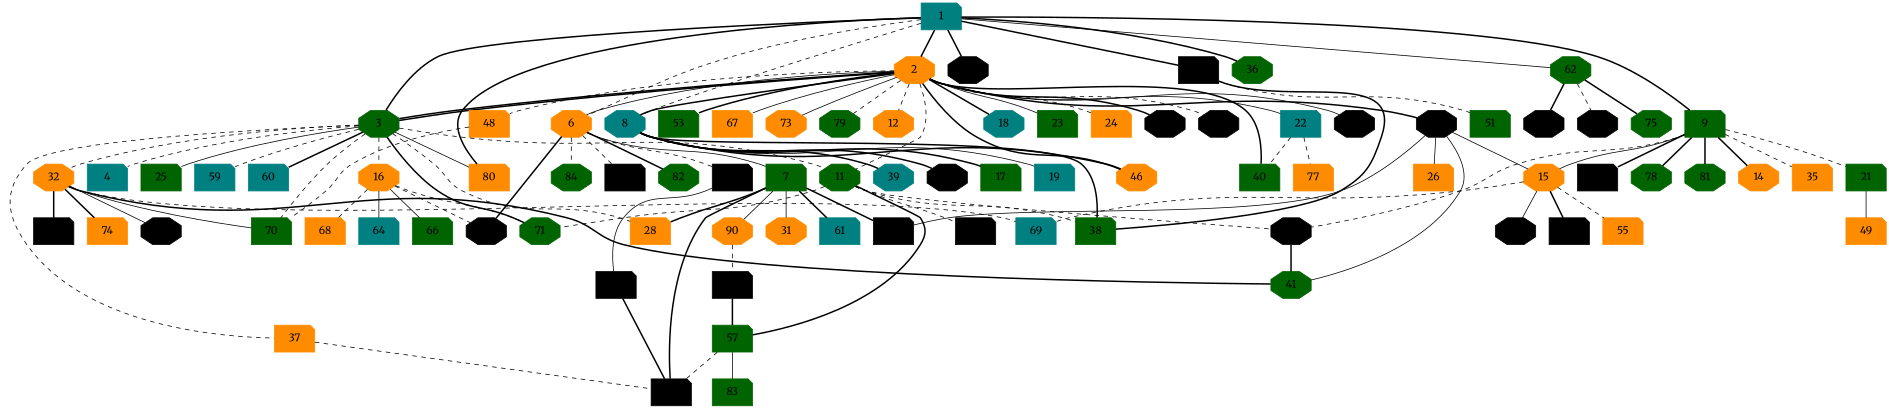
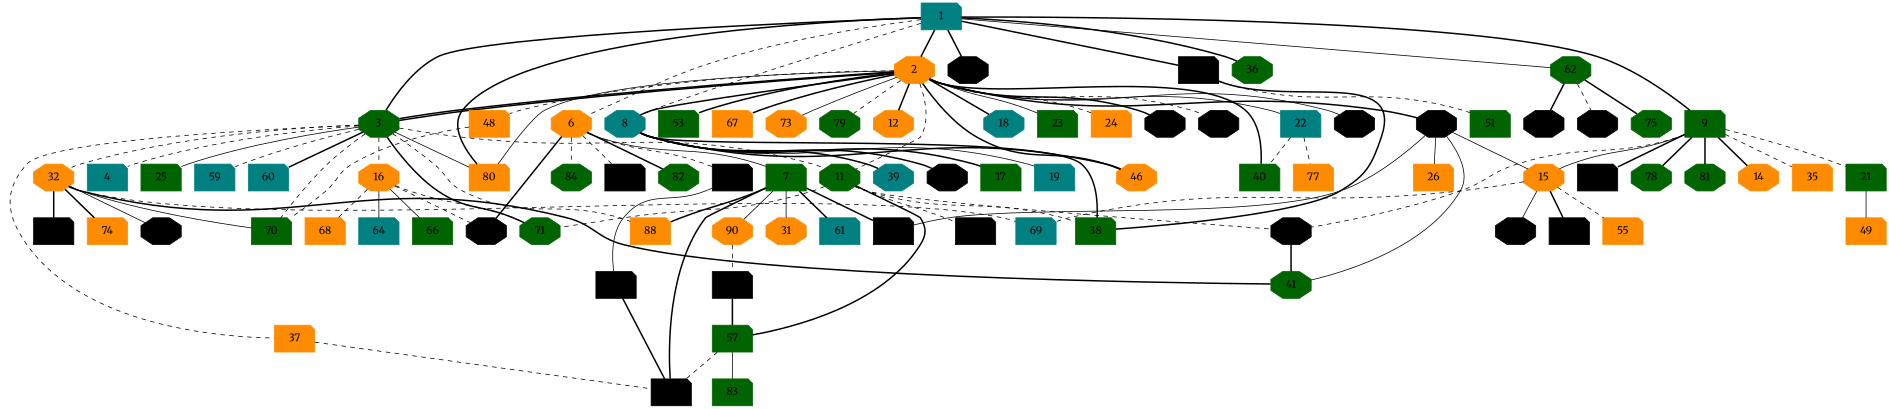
  graph {
    fontname=Merriweather
    node [color=darkgreen fontname=Merriweather shape=note style=filled]
    edge [fontname=Merriweather style=bold]
    1 [color=teal]
    2 [color=darkorange shape=octagon]
    3 [shape=octagon]
    6 [color=darkorange shape=octagon]
    8 [color=teal shape=octagon]
    9
    29 [color=black shape=octagon]
    34 [color=black]
    36 [shape=octagon]
    62 [shape=octagon]
    80 [color=darkorange]
    5 [color=black shape=octagon]
    11 [shape=octagon]
    12 [color=darkorange shape=octagon]
    18 [color=teal shape=octagon]
    22 [color=teal]
    23
    24 [color=darkorange]
    30 [color=black shape=octagon]
    40
    42 [color=black shape=octagon]
    43 [color=black shape=octagon]
    46 [color=darkorange shape=octagon]
    48 [color=darkorange]
    53
    67 [color=darkorange]
    73 [color=darkorange shape=octagon]
    79 [shape=octagon]
    4 [color=teal]
    16 [color=darkorange shape=octagon]
    25
-   28 [color=darkorange]
+   28 [color=darkorange label=88]
    32 [color=darkorange shape=octagon]
    37 [color=darkorange]
    59 [color=teal]
    60 [color=teal]
    70
    71 [shape=octagon]
    7
    13 [color=black]
    63 [color=black]
    82 [shape=octagon]
    84 [shape=octagon]
    85 [color=black shape=octagon]
    10 [color=black shape=octagon]
    17
    19 [color=teal]
    38
    39 [color=teal shape=octagon]
    15 [color=darkorange shape=octagon]
    14 [color=darkorange shape=octagon]
    20 [color=black shape=octagon]
    21
    35 [color=darkorange]
    47 [color=black]
    78 [shape=octagon]
    81 [shape=octagon]
    51
    65 [color=black shape=octagon]
    72 [color=black shape=octagon]
    75 [shape=octagon]
    26 [color=darkorange]
    27 [color=black]
    41 [shape=octagon]
    44 [color=black]
    57
    77 [color=darkorange]
    64 [color=teal]
    66
    68 [color=darkorange]
    69 [color=teal]
    45 [color=black shape=octagon]
    56 [color=black]
    74 [color=darkorange]
    76 [color=black]
    33 [color=black shape=octagon]
    54 [color=black]
    55 [color=darkorange]
    31 [color=darkorange shape=octagon]
    n80 [color=darkorange label=90 shape=octagon]
    61 [color=teal]
    58 [color=black]
    52 [color=black]
    49 [color=darkorange]
    83
    1 -- 2
    1 -- 3
    1 -- 6 [style=dashed]
    1 -- 8 [style=dashed]
    1 -- 9
    1 -- 29
    1 -- 34
    1 -- 36
    1 -- 62 [style=solid]
    1 -- 80
    2 -- 3
    2 -- 3
-   2 -- 6 [style=solid]
+   2 -- 80 [style=solid]
    2 -- 8
    2 -- 5
    2 -- 11 [style=dashed]
-   2 -- 12 [style=dashed]
+   2 -- 12
    2 -- 18
    2 -- 22 [style=solid]
    2 -- 23 [style=solid]
    2 -- 24 [style=dashed]
    2 -- 30
    2 -- 40
    2 -- 42 [style=dashed]
    2 -- 43 [style=solid]
    2 -- 46
    2 -- 48 [style=dashed]
    2 -- 53
-   2 -- 67 [style=solid]
+   2 -- 67
    2 -- 73 [style=solid]
    2 -- 79 [style=dashed]
    3 -- 80 [style=solid]
    3 -- 11 [style=dashed]
    3 -- 4 [style=dashed]
    3 -- 16 [style=dashed]
    3 -- 25 [style=solid]
    3 -- 28 [style=dashed]
    3 -- 32 [style=dashed]
    3 -- 37 [style=dashed]
    3 -- 59 [style=dashed]
    3 -- 60
    3 -- 70 [style=dashed]
    3 -- 71
    6 -- 7 [style=solid]
    6 -- 13 [style=dashed]
    6 -- 63 [style=dashed]
    6 -- 82
    6 -- 84 [style=dashed]
    6 -- 85
    8 -- 46
    8 -- 10
    8 -- 17
    8 -- 19 [style=solid]
    8 -- 38
    8 -- 39
    9 -- 15 [style=solid]
    9 -- 14
    9 -- 20 [style=dashed]
    9 -- 21 [style=dashed]
    9 -- 35 [style=dashed]
    9 -- 47
    9 -- 78
    9 -- 81
    34 -- 38
    34 -- 51 [style=dashed]
    62 -- 65
    62 -- 72 [style=dashed]
    62 -- 75
    5 -- 15 [style=solid]
    5 -- 26 [style=solid]
    5 -- 27 [style=solid]
    5 -- 41 [style=solid]
    11 -- 71 [style=dashed]
    11 -- 38 [style=dashed]
    11 -- 20 [style=dashed]
    11 -- 44 [style=dashed]
    11 -- 57
    22 -- 40 [style=dashed]
    22 -- 77 [style=dashed]
    48 -- 70 [style=dashed]
    16 -- 71 [style=dashed]
    16 -- 85 [style=dashed]
    16 -- 64 [style=solid]
    16 -- 66 [style=solid]
    16 -- 68 [style=dashed]
    32 -- 70 [style=solid]
    32 -- 41
    32 -- 69 [style=dashed]
    32 -- 45 [style=solid]
    32 -- 56
    32 -- 74
    37 -- 76 [style=dashed]
    7 -- 28
    7 -- 27
    7 -- 76
    7 -- 31 [style=solid]
    7 -- n80 [style=solid]
    7 -- 61
    13 -- 58 [style=solid]
    15 -- 69 [style=dashed]
    15 -- 33 [style=solid]
    15 -- 54
    15 -- 55 [style=dashed]
    20 -- 41
    21 -- 49 [style=solid]
    57 -- 76 [style=dashed]
    57 -- 83 [style=solid]
    n80 -- 52 [style=dashed]
    58 -- 76
    52 -- 57
  }
